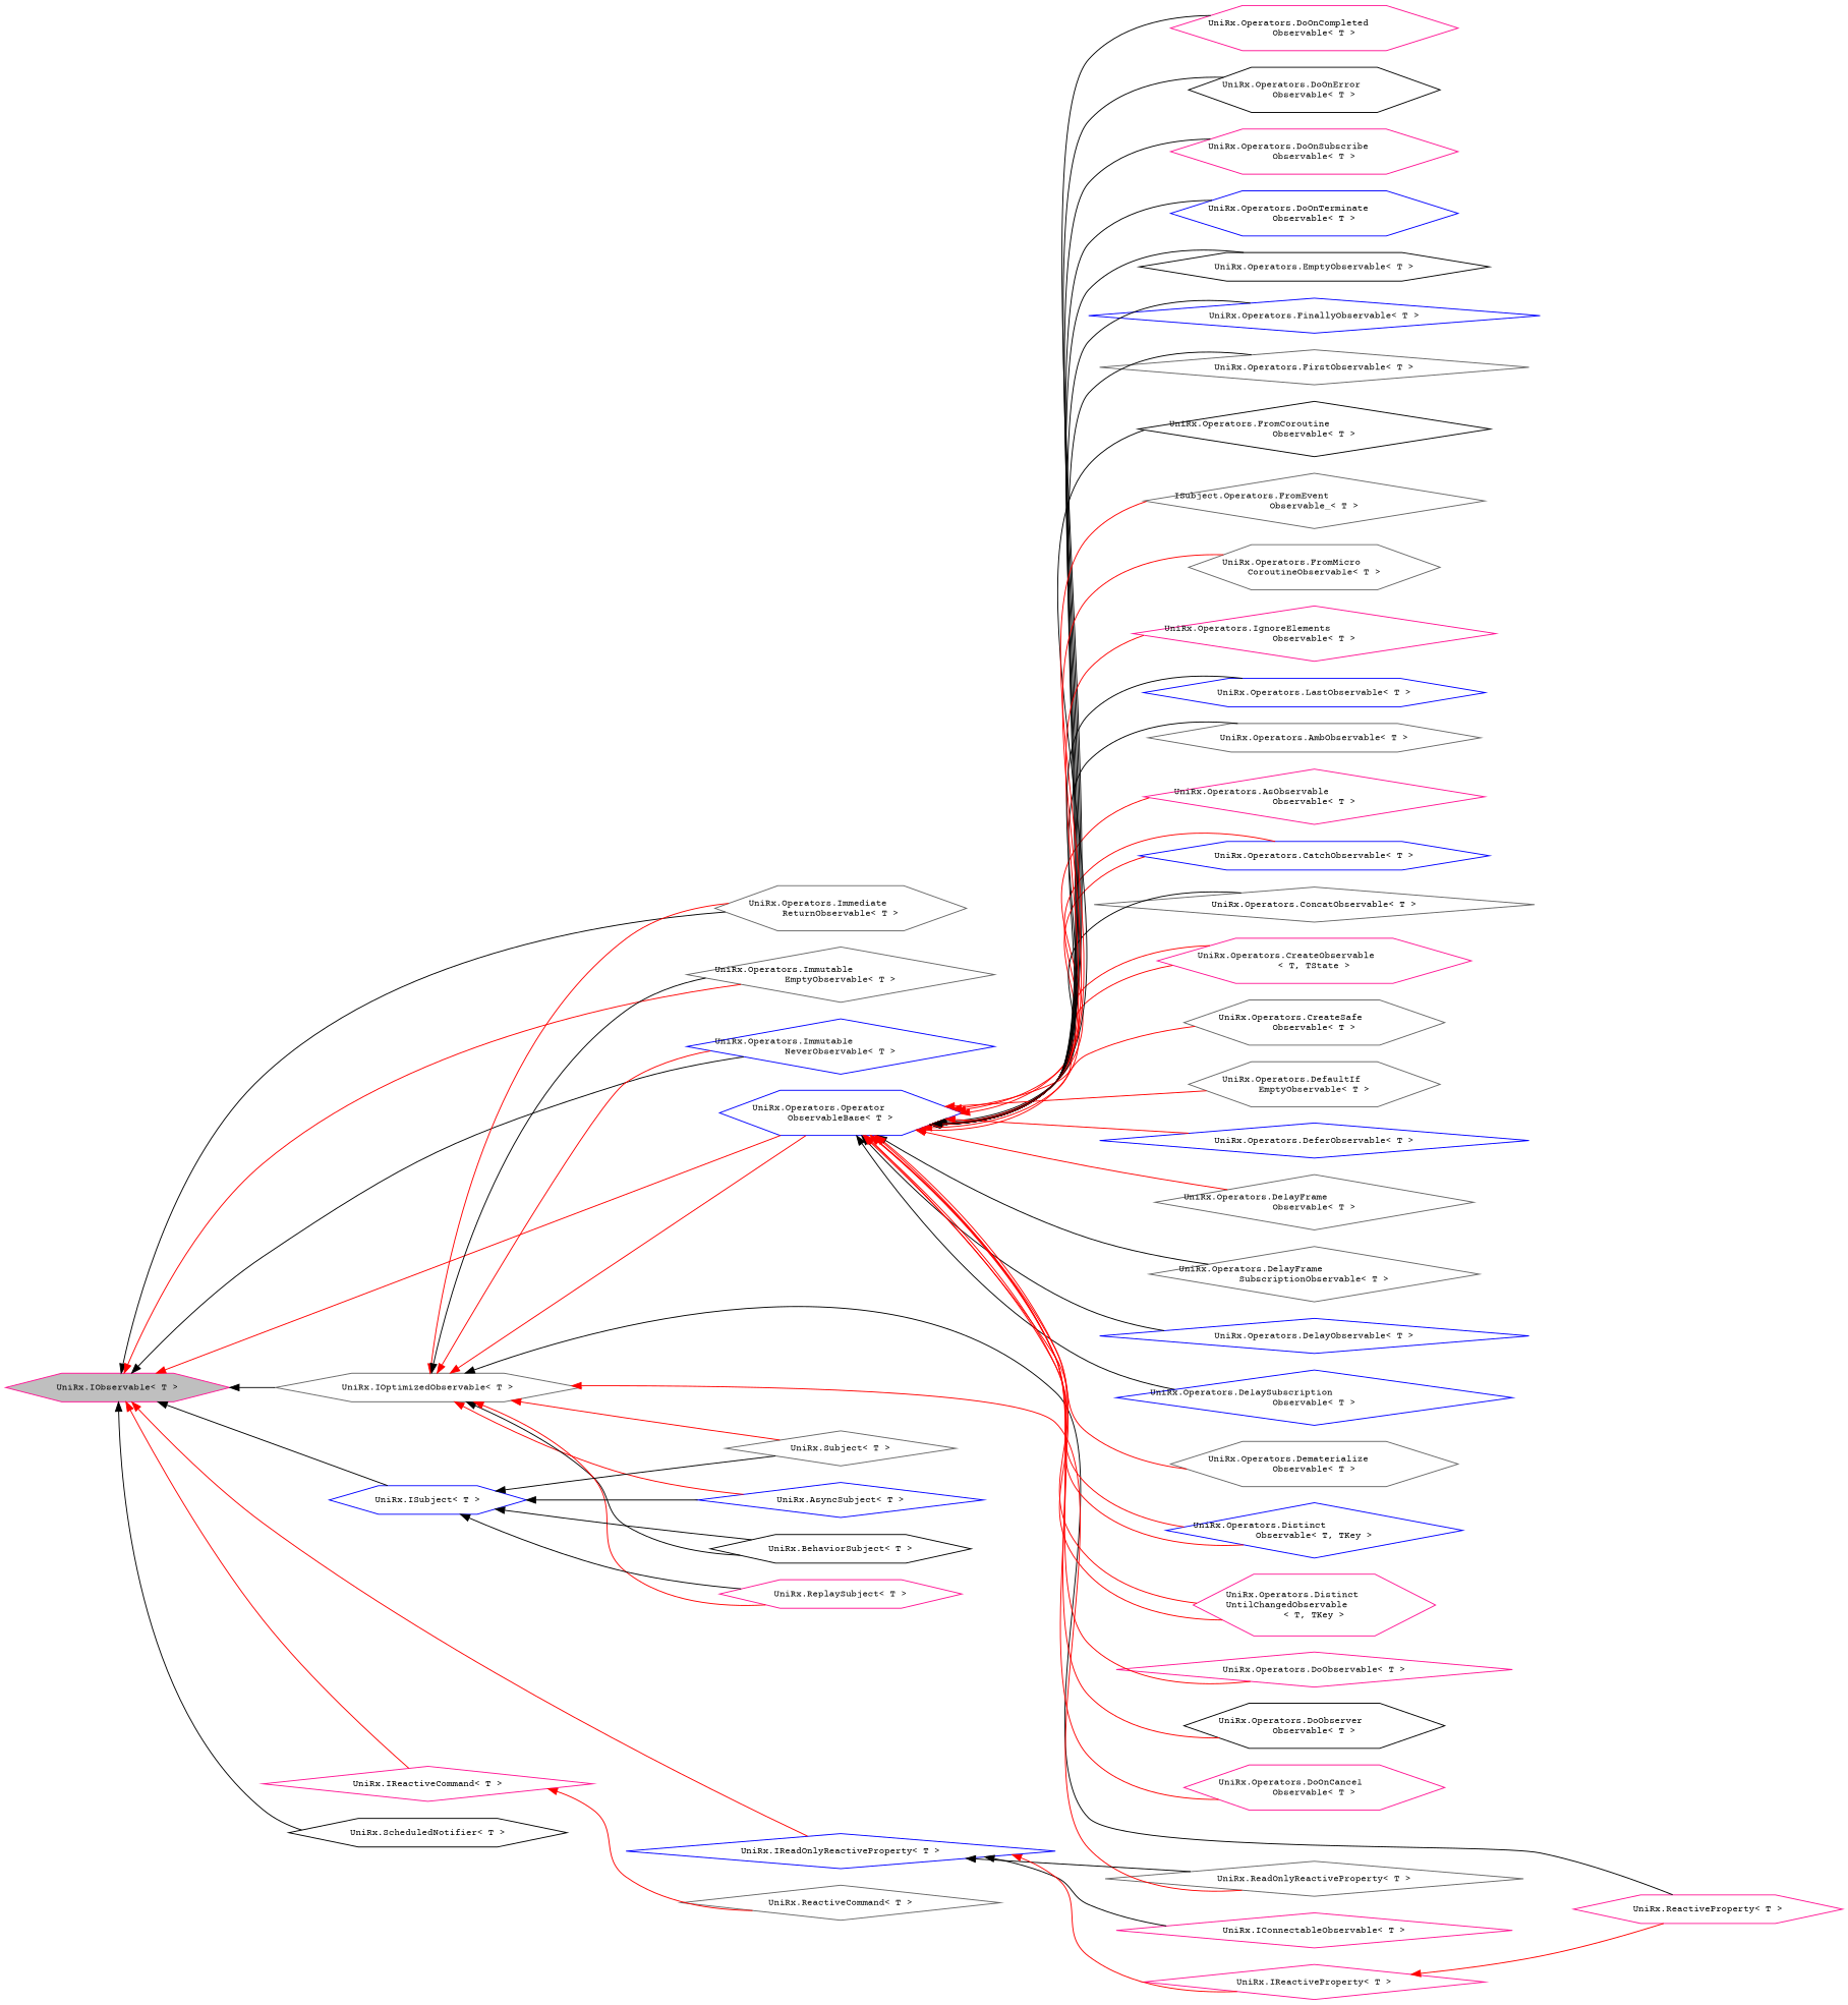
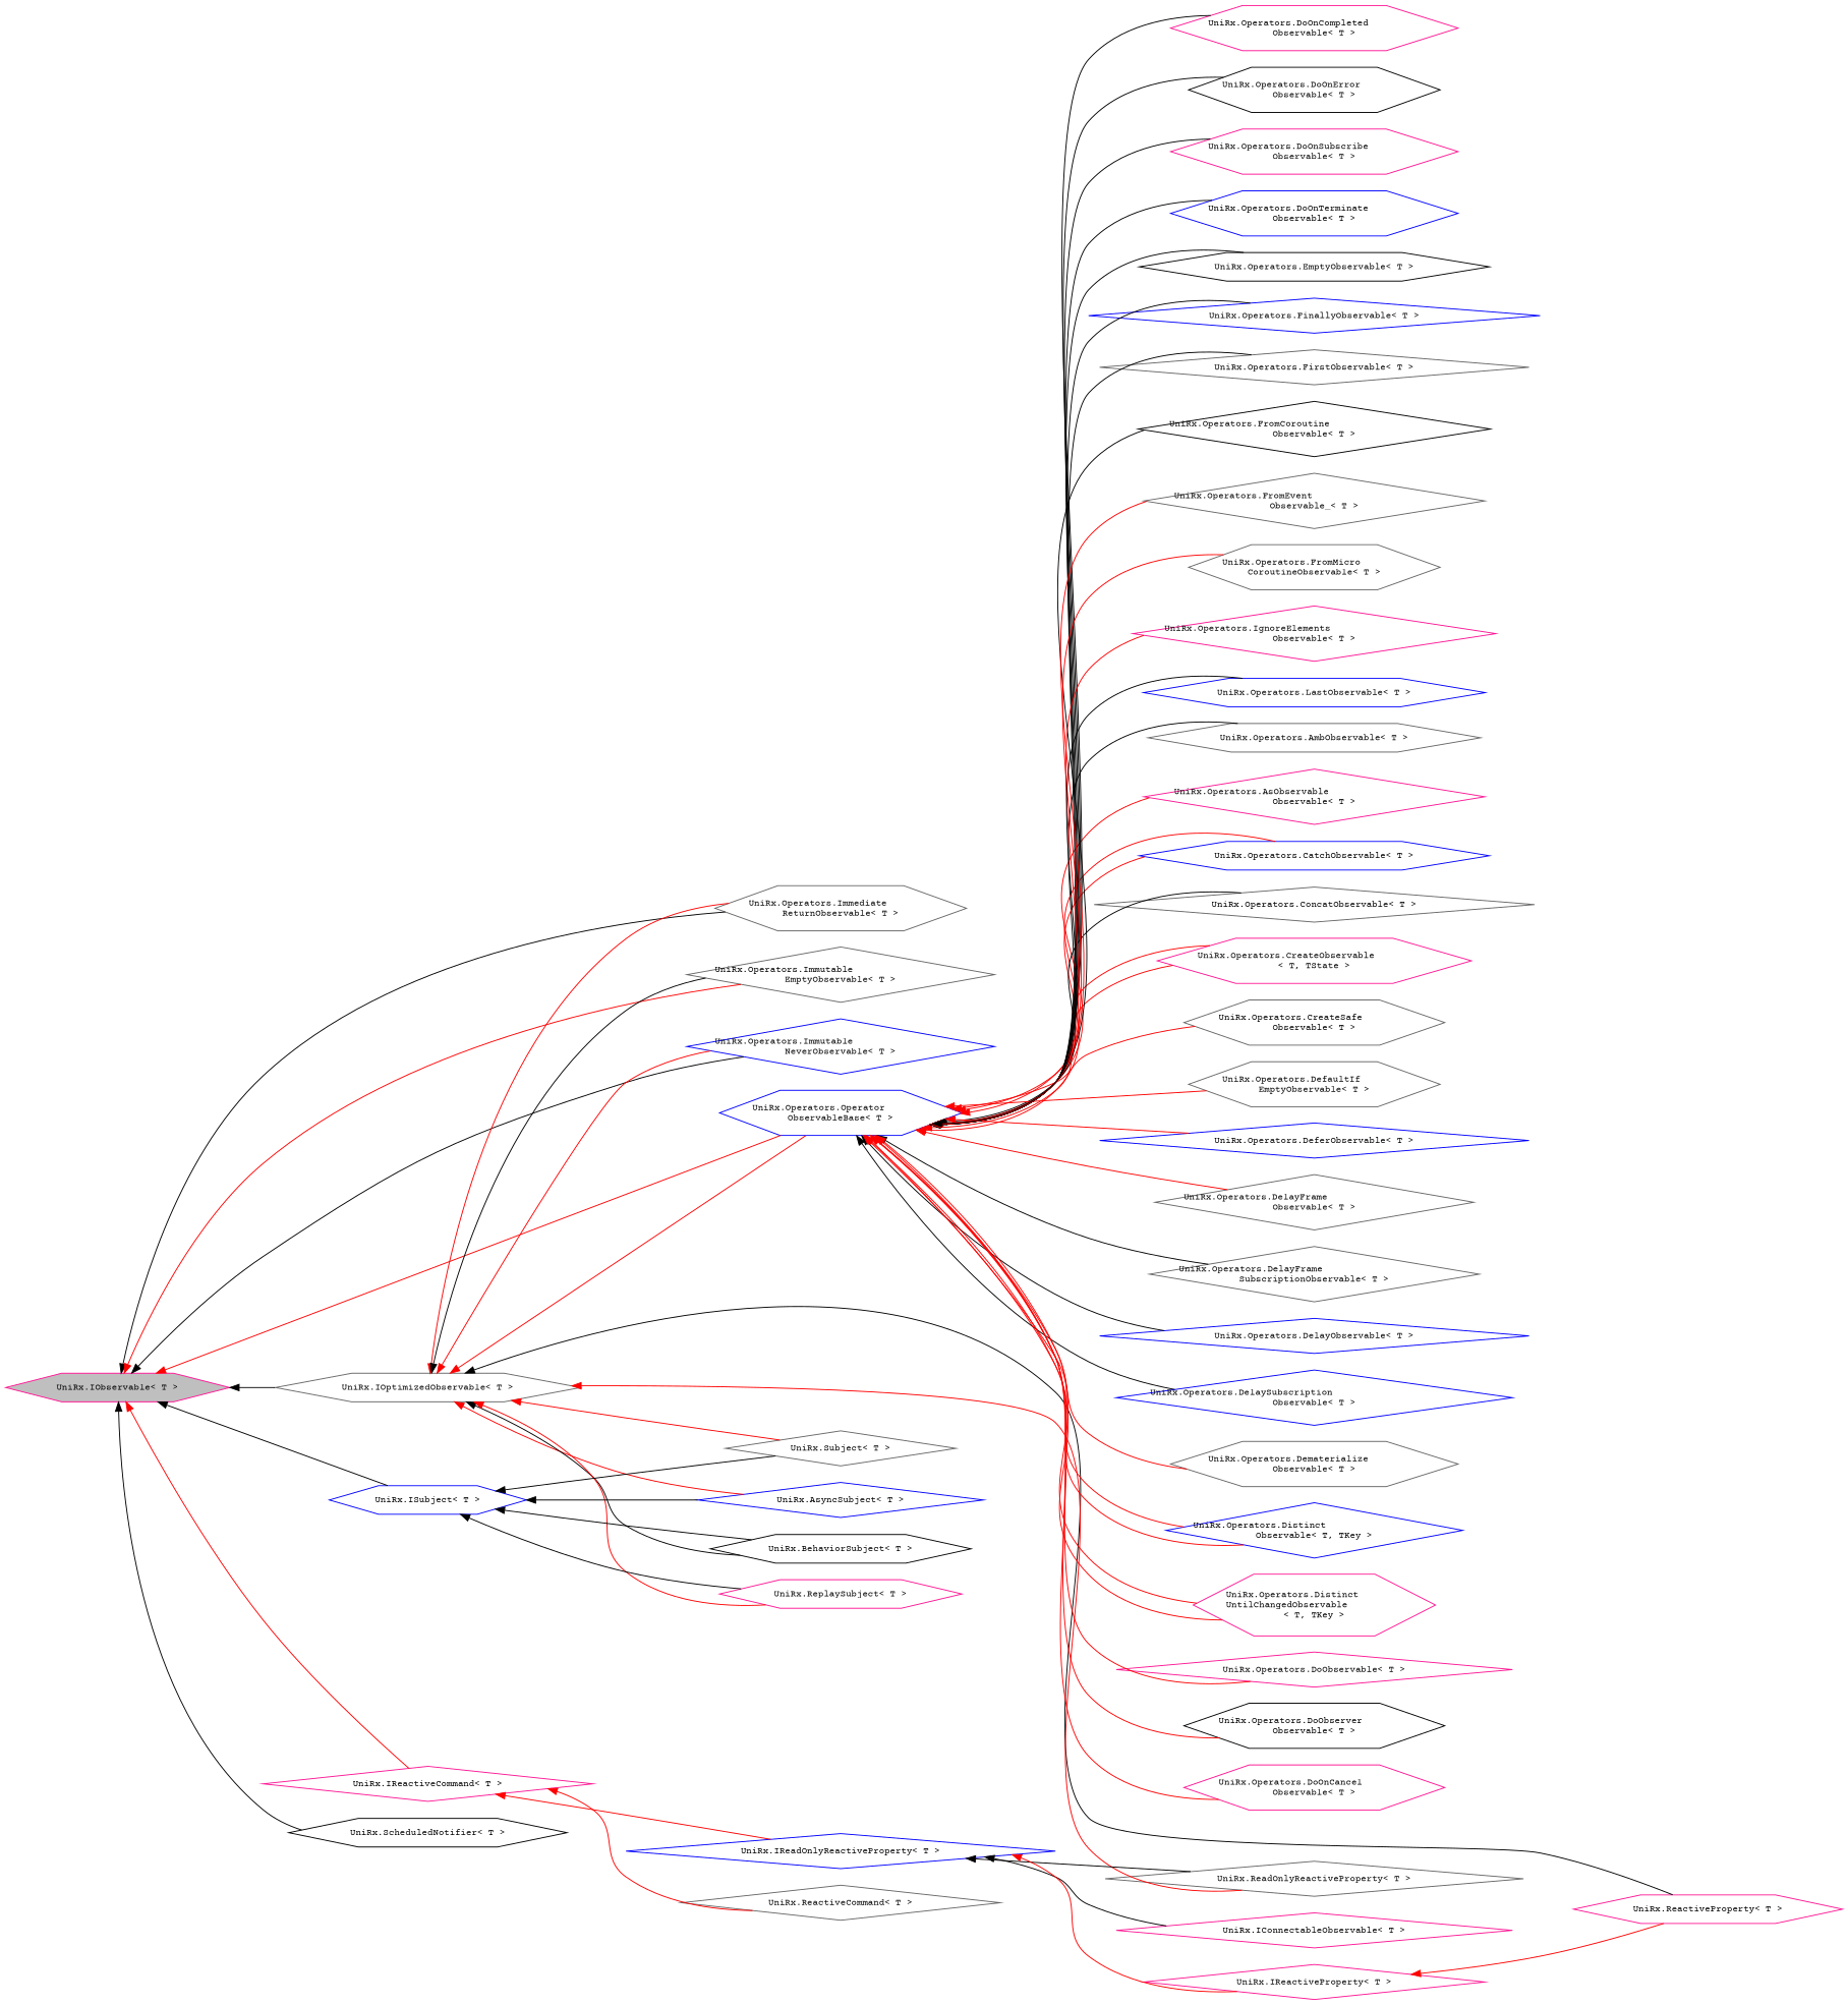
  digraph {
    fontname="Courier Prime"
    rankdir=LR
    node [color=gray40 fillcolor=white fontname="Courier Prime" fontsize=10 shape=hexagon style=filled]
    edge [color=red dir=back fontname="Courier Prime" fontsize=10 labelfontname=Helvetica labelfontsize=10 style=solid]
    n1 [color=deeppink fillcolor=grey75 fontcolor=black height=0.2 label="UniRx.IObservable\< T \>" width=0.4]
    n2 [height=0.2 label="UniRx.IOptimizedObservable\< T \>" width=0.4]
    n3 [height=0.2 label="UniRx.Operators.Immediate\lReturnObservable\< T \>" width=0.4]
    n4 [height=0.2 label="UniRx.Operators.Immutable\lEmptyObservable\< T \>" shape=diamond width=0.4]
    n5 [color=blue height=0.2 label="UniRx.Operators.Immutable\lNeverObservable\< T \>" shape=diamond width=0.4]
    n6 [color=blue height=0.2 label="UniRx.Operators.Operator\lObservableBase\< T \>" width=0.4]
    n7 [color=deeppink height=0.2 label="UniRx.IReactiveCommand\< T \>" shape=diamond width=0.4]
    n8 [color=blue height=0.2 label="UniRx.IReadOnlyReactiveProperty\< T \>" shape=diamond width=0.4]
    n9 [color=blue height=0.2 label="UniRx.ISubject\< T \>" width=0.4]
    n10 [color=black height=0.2 label="UniRx.ScheduledNotifier\< T \>" width=0.4]
    n11 [color=deeppink height=0.2 label="UniRx.IConnectableObservable\< T \>" shape=diamond width=0.4]
    n12 [color=blue height=0.2 label="UniRx.AsyncSubject\< T \>" shape=diamond width=0.4]
    n13 [color=black height=0.2 label="UniRx.BehaviorSubject\< T \>" width=0.4]
    n14 [color=deeppink height=0.2 label="UniRx.ReactiveProperty\< T \>" width=0.4]
    n15 [height=0.2 label="UniRx.ReadOnlyReactiveProperty\< T \>" shape=diamond width=0.4]
    n16 [color=deeppink height=0.2 label="UniRx.ReplaySubject\< T \>" width=0.4]
    n17 [height=0.2 label="UniRx.Subject\< T \>" shape=diamond width=0.4]
    n18 [height=0.2 label="UniRx.Operators.AmbObservable\< T \>" width=0.4]
    n19 [color=deeppink height=0.2 label="UniRx.Operators.AsObservable\lObservable\< T \>" shape=diamond width=0.4]
    n20 [color=blue height=0.2 label="UniRx.Operators.CatchObservable\< T \>" width=0.4]
    n21 [height=0.2 label="UniRx.Operators.ConcatObservable\< T \>" shape=diamond width=0.4]
    n22 [color=deeppink height=0.2 label="UniRx.Operators.CreateObservable\l\< T, TState \>" width=0.4]
    n23 [height=0.2 label="UniRx.Operators.CreateSafe\lObservable\< T \>" width=0.4]
    n24 [height=0.2 label="UniRx.Operators.DefaultIf\lEmptyObservable\< T \>" width=0.4]
    n25 [color=blue height=0.2 label="UniRx.Operators.DeferObservable\< T \>" shape=diamond width=0.4]
    n26 [height=0.2 label="UniRx.Operators.DelayFrame\lObservable\< T \>" shape=diamond width=0.4]
    n27 [height=0.2 label="UniRx.Operators.DelayFrame\lSubscriptionObservable\< T \>" shape=diamond width=0.4]
    n28 [color=blue height=0.2 label="UniRx.Operators.DelayObservable\< T \>" shape=diamond width=0.4]
    n29 [color=blue height=0.2 label="UniRx.Operators.DelaySubscription\lObservable\< T \>" shape=diamond width=0.4]
    n30 [height=0.2 label="UniRx.Operators.Dematerialize\lObservable\< T \>" width=0.4]
    n31 [color=blue height=0.2 label="UniRx.Operators.Distinct\lObservable\< T, TKey \>" shape=diamond width=0.4]
    n32 [color=deeppink height=0.2 label="UniRx.Operators.Distinct\lUntilChangedObservable\l\< T, TKey \>" width=0.4]
    n33 [color=deeppink height=0.2 label="UniRx.Operators.DoObservable\< T \>" shape=diamond width=0.4]
    n34 [color=black height=0.2 label="UniRx.Operators.DoObserver\lObservable\< T \>" width=0.4]
    n35 [color=deeppink height=0.2 label="UniRx.Operators.DoOnCancel\lObservable\< T \>" width=0.4]
    n36 [color=deeppink height=0.2 label="UniRx.Operators.DoOnCompleted\lObservable\< T \>" width=0.4]
    n37 [color=black height=0.2 label="UniRx.Operators.DoOnError\lObservable\< T \>" width=0.4]
    n38 [color=deeppink height=0.2 label="UniRx.Operators.DoOnSubscribe\lObservable\< T \>" width=0.4]
    n39 [color=blue height=0.2 label="UniRx.Operators.DoOnTerminate\lObservable\< T \>" width=0.4]
    n40 [color=black height=0.2 label="UniRx.Operators.EmptyObservable\< T \>" width=0.4]
    n41 [color=blue height=0.2 label="UniRx.Operators.FinallyObservable\< T \>" shape=diamond width=0.4]
    n42 [height=0.2 label="UniRx.Operators.FirstObservable\< T \>" shape=diamond width=0.4]
    n43 [color=black height=0.2 label="UniRx.Operators.FromCoroutine\lObservable\< T \>" shape=diamond width=0.4]
-   n44 [height=0.2 label="ISubject.Operators.FromEvent\lObservable_\< T \>" shape=diamond width=0.4]
+   n44 [height=0.2 label="UniRx.Operators.FromEvent\lObservable_\< T \>" shape=diamond width=0.4]
    n45 [height=0.2 label="UniRx.Operators.FromMicro\lCoroutineObservable\< T \>" width=0.4]
    n46 [color=deeppink height=0.2 label="UniRx.Operators.IgnoreElements\lObservable\< T \>" shape=diamond width=0.4]
    n47 [color=blue height=0.2 label="UniRx.Operators.LastObservable\< T \>" width=0.4]
    n48 [height=0.2 label="UniRx.ReactiveCommand\< T \>" shape=diamond width=0.4]
    n49 [color=deeppink height=0.2 label="UniRx.IReactiveProperty\< T \>" shape=diamond width=0.4]
    n1 -> n2 [color=black]
    n1 -> n3 [color=black]
    n1 -> n4
    n1 -> n5 [color=black]
    n1 -> n6
    n1 -> n7
-   n1 -> n8
+   n7 -> n8
    n1 -> n9 [color=black]
    n1 -> n10 [color=black]
    n2 -> n3
    n2 -> n4 [color=black]
    n2 -> n5
    n2 -> n6
    n2 -> n12
    n2 -> n13 [color=black]
    n2 -> n14 [color=black]
    n2 -> n15
    n2 -> n16
    n2 -> n17
    n6 -> n18 [color=black]
    n6 -> n19
    n6 -> n20
    n6 -> n20
    n6 -> n21 [color=black]
    n6 -> n22
    n6 -> n22
    n6 -> n23
    n6 -> n24
    n6 -> n25
    n6 -> n26
    n6 -> n27 [color=black]
    n6 -> n28 [color=black]
    n6 -> n29 [color=black]
    n6 -> n30
    n6 -> n31
    n6 -> n31
    n6 -> n32
    n6 -> n32
    n6 -> n33
    n6 -> n34
    n6 -> n35
    n6 -> n36 [color=black]
    n6 -> n37 [color=black]
    n6 -> n38 [color=black]
    n6 -> n39 [color=black]
    n6 -> n40 [color=black]
    n6 -> n41 [color=black]
    n6 -> n42 [color=black]
    n6 -> n43 [color=black]
    n6 -> n44
    n6 -> n45
    n6 -> n46
    n6 -> n47 [color=black]
    n7 -> n48
    n8 -> n11 [color=black]
    n8 -> n15 [color=black]
    n8 -> n49
    n9 -> n12 [color=black]
    n9 -> n13 [color=black]
    n9 -> n16 [color=black]
    n9 -> n17 [color=black]
    n49 -> n14
  }
